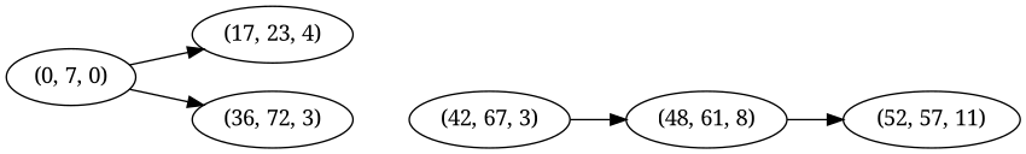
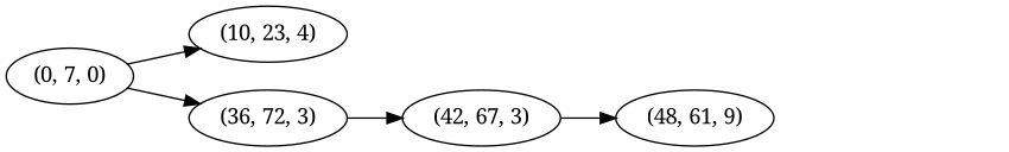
  digraph {
    fontname="Noto Serif"
    rankdir=LR
    node [fontname="Noto Serif"]
    edge [fontname="Noto Serif"]
    n1 [label="(0, 7, 0)"]
-   "(17, 23, 4)"
+   "(17, 23, 4)" [label="(10, 23, 4)"]
    "(36, 72, 3)"
    n4 [label="(42, 67, 3)"]
-   "(48, 61, 8)"
-   "(52, 57, 11)"
+   "(48, 61, 8)" [label="(48, 61, 9)"]
    n1 -> "(17, 23, 4)"
    n1 -> "(36, 72, 3)"
+   "(36, 72, 3)" -> n4
    n4 -> "(48, 61, 8)"
-   "(48, 61, 8)" -> "(52, 57, 11)"
  }
